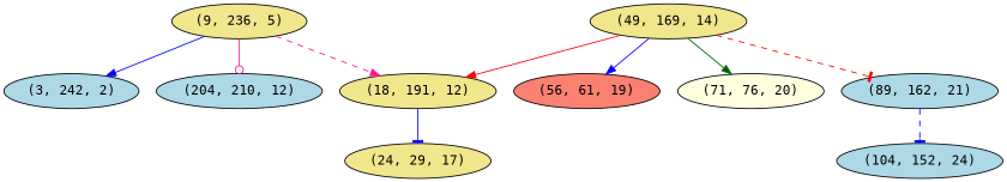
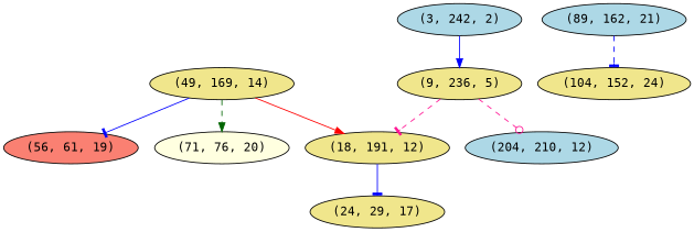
  digraph {
    fontname="DejaVu Sans Mono"
    node [fillcolor=khaki fontname="DejaVu Sans Mono" style=filled]
    edge [arrowhead=normal color=blue fontname="DejaVu Sans Mono" style=dashed]
    "(9, 236, 5)"
    "(3, 242, 2)" [fillcolor=lightblue]
    "(18, 191, 12)"
    "(204, 210, 12)" [fillcolor=lightblue]
    "(24, 29, 17)"
    "(49, 169, 14)"
    "(56, 61, 19)" [fillcolor=salmon]
    "(71, 76, 20)" [fillcolor=lightyellow]
    "(89, 162, 21)" [fillcolor=lightblue]
-   "(104, 152, 24)" [fillcolor=lightblue]
-   "(9, 236, 5)" -> "(18, 191, 12)" [color=deeppink]
-   "(9, 236, 5)" -> "(204, 210, 12)" [arrowhead=odot color=deeppink style=solid]
-   "(9, 236, 5)" -> "(3, 242, 2)" [style=solid]
+   "(104, 152, 24)"
+   "(9, 236, 5)" -> "(18, 191, 12)" [arrowhead=tee color=deeppink]
+   "(9, 236, 5)" -> "(204, 210, 12)" [arrowhead=odot color=deeppink]
+   "(3, 242, 2)" -> "(9, 236, 5)" [style=solid]
    "(18, 191, 12)" -> "(24, 29, 17)" [arrowhead=tee style=solid]
    "(49, 169, 14)" -> "(18, 191, 12)" [color=red style=solid]
-   "(49, 169, 14)" -> "(56, 61, 19)" [style=solid]
-   "(49, 169, 14)" -> "(71, 76, 20)" [color=darkgreen style=solid]
-   "(49, 169, 14)" -> "(89, 162, 21)" [arrowhead=tee color=red]
+   "(49, 169, 14)" -> "(56, 61, 19)" [arrowhead=tee style=solid]
+   "(49, 169, 14)" -> "(71, 76, 20)" [color=darkgreen]
    "(89, 162, 21)" -> "(104, 152, 24)" [arrowhead=tee]
  }
